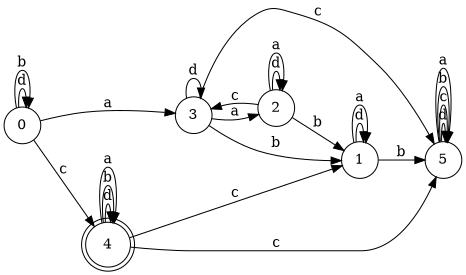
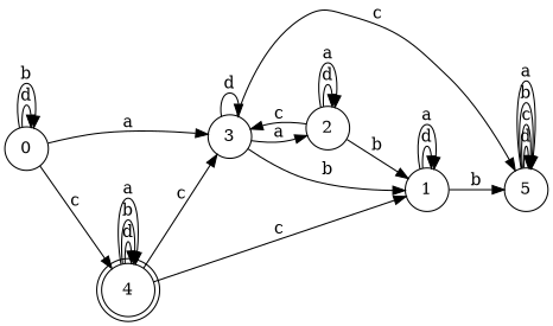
  digraph {
    rankdir=LR
    node [shape=circle]
    n1 [label=0]
    n2 [label=4 shape=doublecircle]
    n3 [label=3]
    n4 [label=5]
    n5 [label=1]
    n6 [label=2]
    n1 -> n1 [label=d]
    n1 -> n1 [label=b]
    n1 -> n2 [label=c]
    n1 -> n3 [label=a]
    n2 -> n2 [label=d]
    n2 -> n2 [label=b]
    n2 -> n2 [label=a]
-   n2 -> n4 [label=c]
+   n2 -> n3 [label=c]
    n2 -> n5 [label=c]
    n3 -> n3 [label=d]
    n3 -> n4 [label=c]
    n3 -> n5 [label=b]
    n3 -> n6 [label=a]
    n4 -> n4 [label=d]
    n4 -> n4 [label=c]
    n4 -> n4 [label=b]
    n4 -> n4 [label=a]
    n5 -> n4 [label=b]
    n5 -> n5 [label=d]
    n5 -> n5 [label=a]
    n6 -> n3 [label=c]
    n6 -> n5 [label=b]
    n6 -> n6 [label=d]
    n6 -> n6 [label=a]
  }
